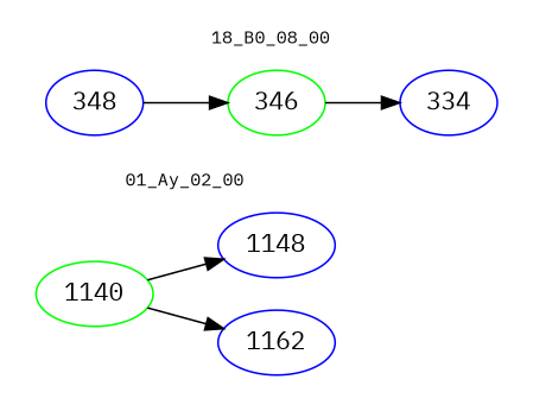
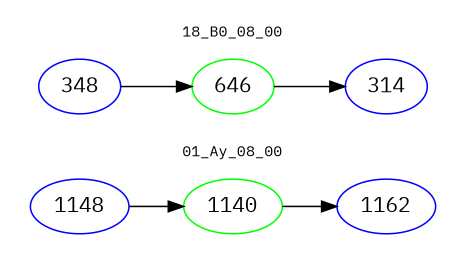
  digraph {
    fontname="IBM Plex Mono"
    rankdir=LR
    node [color=blue fontname="IBM Plex Mono"]
    edge [color=black fontname="IBM Plex Mono"]
    n1 [label=1162]
    n2 [color=green label=1140]
    n3 [label=1148]
    n4 [label=348]
-   n5 [color=green label=346]
-   n6 [label=334]
+   n5 [color=green label=646]
+   n6 [label=314]
    subgraph cluster_1 {
      color=white
      fontsize=10
-     label="01_Ay_02_00"
+     label="01_Ay_08_00"
      n1
      n2
      n3
    }
    subgraph cluster_2 {
      color=white
      fontsize=10
      label="18_B0_08_00"
      n4
      n5
      n6
    }
    n2 -> n1
-   n2 -> n3
+   n3 -> n2
    n4 -> n5
    n5 -> n6
  }
